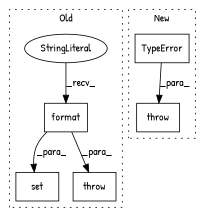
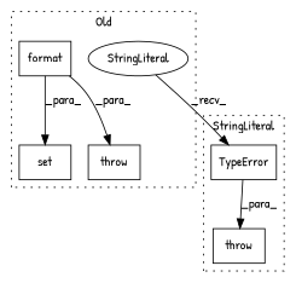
  digraph {
    fontname="Patrick Hand"
    node [a=32 fontname="Patrick Hand" l=6 shape=box]
    edge [fontname="Patrick Hand"]
    n1 [l="4,1" label=set s="12459,12512"]
    n2 [a=53 label=throw s=12376]
    n3 [l="7,1" label=format s="12443,12513"]
    n4 [a=45 l=50 label=StringLiteral s=12392 shape=ellipse]
    n5 [l="10,1" label=TypeError s="12555,12784"]
    n6 [a=53 label=throw s=12549]
    subgraph cluster_1 {
      label=Old
      style=dotted
      n1
      n2
      n3
      n4
    }
    subgraph cluster_2 {
-     label=New
+     label=StringLiteral
      style=dotted
      n5
      n6
    }
    n3 -> n1 [label=_para_]
    n3 -> n2 [label=_para_]
-   n4 -> n3 [label=_recv_]
+   n4 -> n5 [label=_recv_]
    n5 -> n6 [label=_para_]
  }
